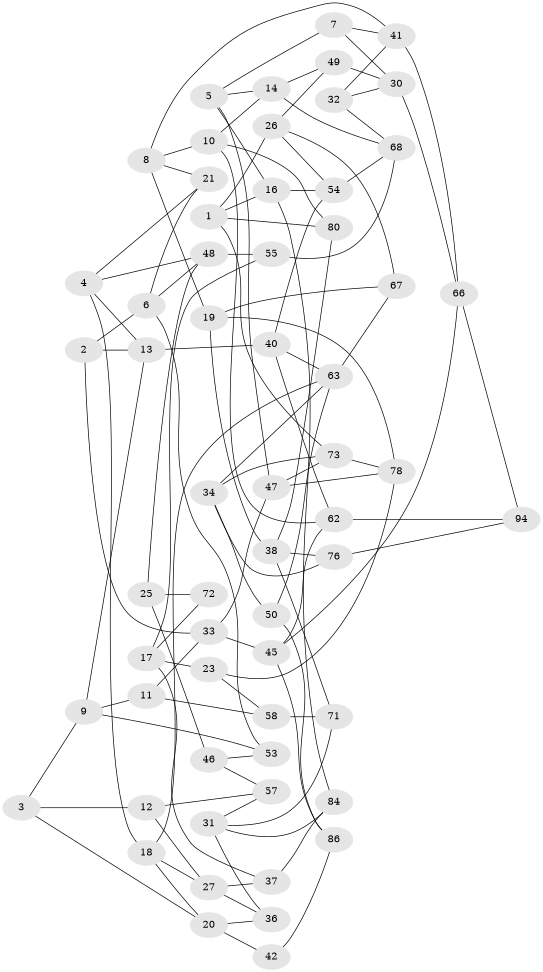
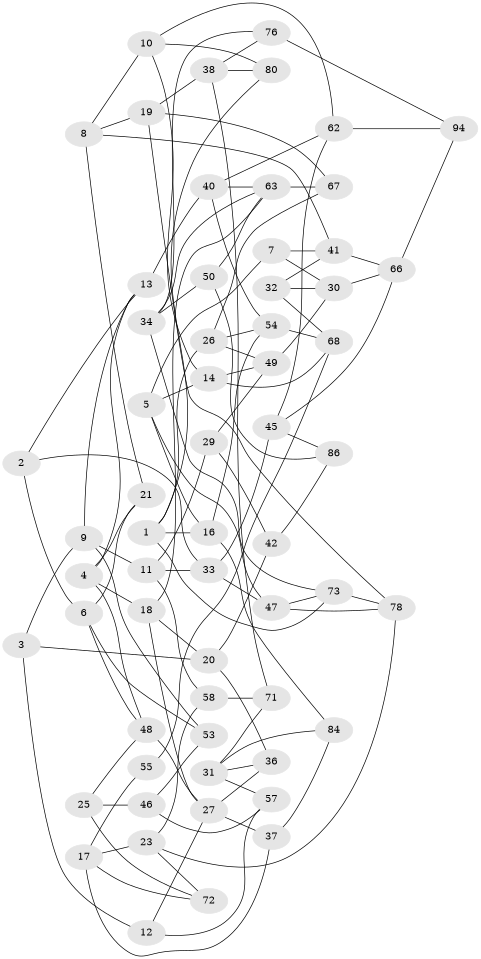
  graph {
    rankdir=LR
    node [color=gray90 style=filled]
    1 [super="+61"]
    16 [super="+89"]
    26 [super="+59"]
    73 [super="+83"]
    80
    54 [super="+85"]
    84
    49 [super="+69"]
    67
    78 [super="+99"]
    6 [super="+98"]
    21
    48 [super="+97"]
    53
    2
    13 [super="+39"]
    33 [super="+35"]
    40 [super="+64"]
    47 [super="+100"]
    45 [super="+95"]
    9 [super="+43"]
    11 [super="+87"]
    3
    12
    20 [super="+24"]
    27 [super="+81"]
    57 [super="+74"]
    36
    42 [super="+51"]
    4 [super="+28"]
    18 [super="+96"]
    63 [super="+91"]
    55
    5 [super="+15"]
    7
    14 [super="+30"]
    41 [super="+44"]
    n38 [label=30 super="+77"]
    68 [super="+93"]
    66 [super="+90"]
    8 [super="+79"]
    10 [super="+65"]
    19 [super="+88"]
    62 [super="+82"]
    38 [super="+70"]
+   29
    58 [super="+92"]
    94
    71
    37
    17 [super="+22"]
    23 [super="+72"]
    n53 [label=72]
    76
    86
    25
    46
    31 [super="+56"]
    32
    34 [super="+52"]
    50
    1 -- 16
    1 -- 26
    1 -- 73
    1 -- 80
    16 -- 54
    16 -- 84
    26 -- 54
    26 -- 49
    26 -- 67
    73 -- 78
    54 -- 68
    49 -- n38
    6 -- 21
    6 -- 48
    6 -- 53
-   48 -- 55
+   48 -- 27
    2 -- 6
    2 -- 13
    2 -- 33
    13 -- 40
    33 -- 47
    33 -- 45
    40 -- 54
    40 -- 63
    40 -- 62
    47 -- 73
    47 -- 78
    45 -- 66
    45 -- 62
    45 -- 86
    9 -- 53
    9 -- 13
    9 -- 11
    11 -- 33
+   11 -- 29
    11 -- 58
    3 -- 9
    3 -- 12
    3 -- 20
    12 -- 27
    12 -- 57
    20 -- 36
    20 -- 42
    27 -- 36
    27 -- 37
    42 -- 86
    4 -- 21
    4 -- 48
    4 -- 13
    4 -- 18
    18 -- 20
    18 -- 27
    18 -- 63
    63 -- 67
    55 -- 68
    5 -- 16
    5 -- 47
    5 -- 7
    5 -- 14
    7 -- 41
    7 -- n38
    14 -- 49
    14 -- 68
    41 -- 66
    n38 -- 66
    66 -- 94
    8 -- 21
    8 -- 41
    8 -- 10
    8 -- 19
    10 -- 80
    10 -- 14
    10 -- 62
    19 -- 67
    19 -- 78
    19 -- 38
    62 -- 94
    38 -- 80
    38 -- 71
    38 -- 76
+   29 -- 49
+   29 -- 42
    58 -- 71
    37 -- 84
    17 -- 55
    17 -- 37
    17 -- 23
    17 -- n53
    23 -- 78
    23 -- 58
+   23 -- n53
    76 -- 94
    25 -- 48
    25 -- n53
    25 -- 46
    46 -- 53
    46 -- 57
    31 -- 84
    31 -- 57
    31 -- 36
    31 -- 71
    32 -- 41
    32 -- n38
    32 -- 68
    34 -- 73
    34 -- 63
    34 -- 76
    34 -- 50
    50 -- 63
    50 -- 86
  }
